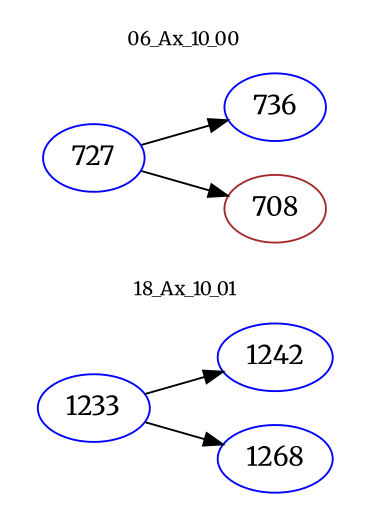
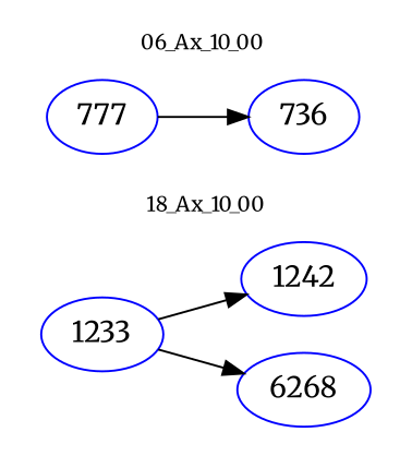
  digraph {
    fontname=Merriweather
    rankdir=LR
    node [color=blue fontname=Merriweather]
    edge [color=black fontname=Merriweather]
    n1 [label=1233]
-   n2 [label=1268]
+   n2 [label=6268]
    n3 [label=1242]
-   n4 [label=727]
-   n5 [color=brown label=708]
+   n4 [label=777]
    n6 [label=736]
    subgraph cluster_1 {
      color=white
      fontsize=10
-     label="18_Ax_10_01"
+     label="18_Ax_10_00"
      n1
      n2
      n3
    }
    subgraph cluster_2 {
      color=white
      fontsize=10
      label="06_Ax_10_00"
      n4
-     n5
      n6
    }
    n1 -> n2
    n1 -> n3
-   n4 -> n5
    n4 -> n6
  }
